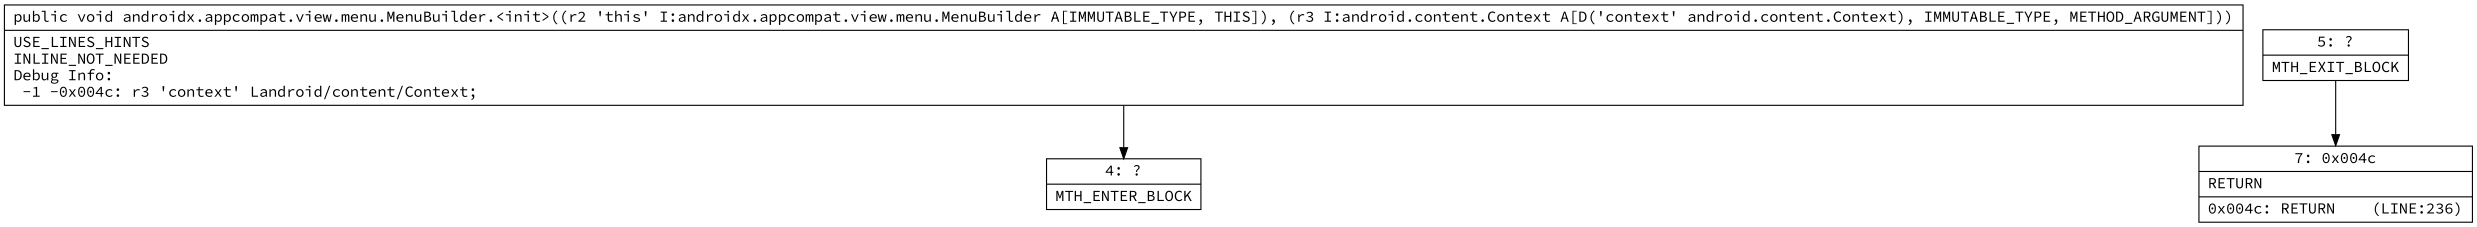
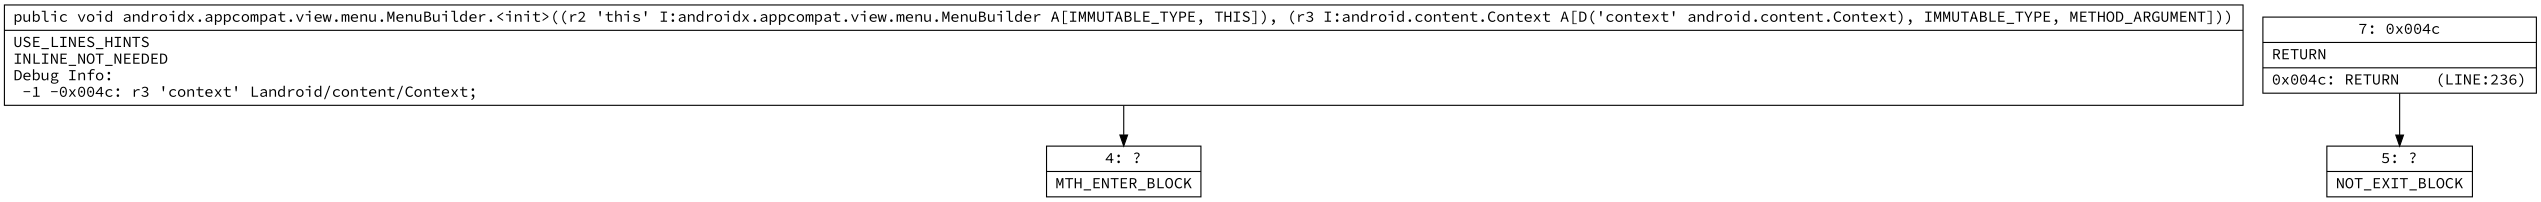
  digraph {
    fontname="Source Code Pro"
    node [fontname="Source Code Pro" shape=record]
    edge [fontname="Source Code Pro"]
    n1 [label="{4\:\ ?|MTH_ENTER_BLOCK\l}"]
    n2 [label="{7\:\ 0x004c|RETURN\l|0x004c: RETURN    (LINE:236)\l}"]
-   n3 [label="{5\:\ ?|MTH_EXIT_BLOCK\l}"]
+   n3 [label="{5\:\ ?|NOT_EXIT_BLOCK\l}"]
    n4 [label="{public void androidx.appcompat.view.menu.MenuBuilder.\<init\>((r2 'this' I:androidx.appcompat.view.menu.MenuBuilder A[IMMUTABLE_TYPE, THIS]), (r3 I:android.content.Context A[D('context' android.content.Context), IMMUTABLE_TYPE, METHOD_ARGUMENT]))  | USE_LINES_HINTS\lINLINE_NOT_NEEDED\lDebug Info:\l  \-1 \-0x004c: r3 'context' Landroid\/content\/Context;\l}"]
-   n3 -> n2
+   n2 -> n3
    n4 -> n1
  }
